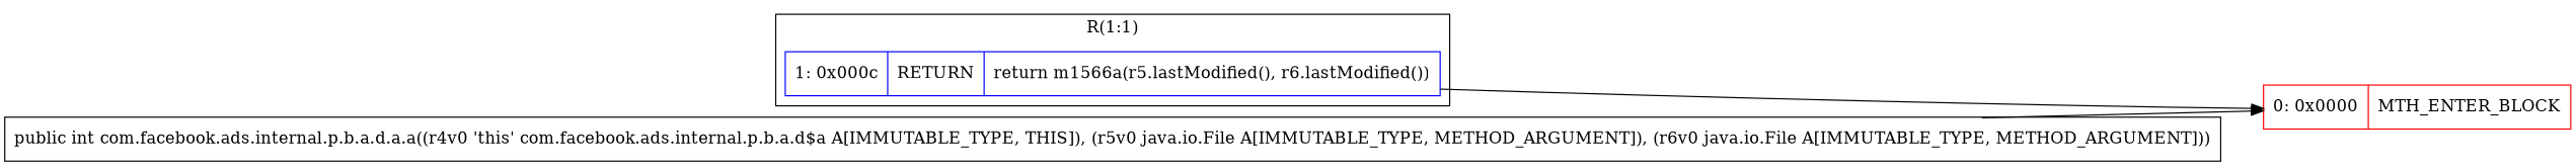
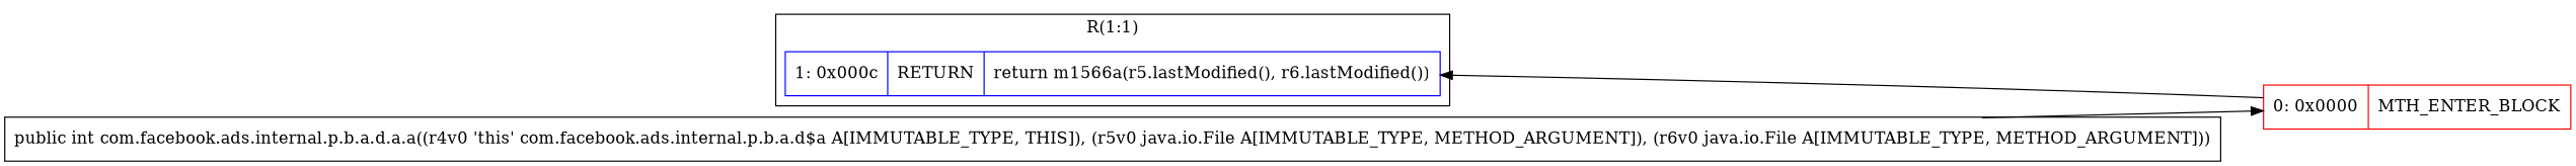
  digraph {
    rankdir=LR
    node [shape=record]
    n1 [color=blue label="{1\:\ 0x000c|RETURN\l|return m1566a(r5.lastModified(), r6.lastModified())\l}"]
    n2 [color=red label="{0\:\ 0x0000|MTH_ENTER_BLOCK\l}"]
    n3 [label="{public int com.facebook.ads.internal.p.b.a.d.a.a((r4v0 'this' com.facebook.ads.internal.p.b.a.d$a A[IMMUTABLE_TYPE, THIS]), (r5v0 java.io.File A[IMMUTABLE_TYPE, METHOD_ARGUMENT]), (r6v0 java.io.File A[IMMUTABLE_TYPE, METHOD_ARGUMENT])) }"]
    subgraph cluster_1 {
      label="R(1:1)"
      n1
    }
-   n1 -> n2
+   n2 -> n1
    n3 -> n2
  }
